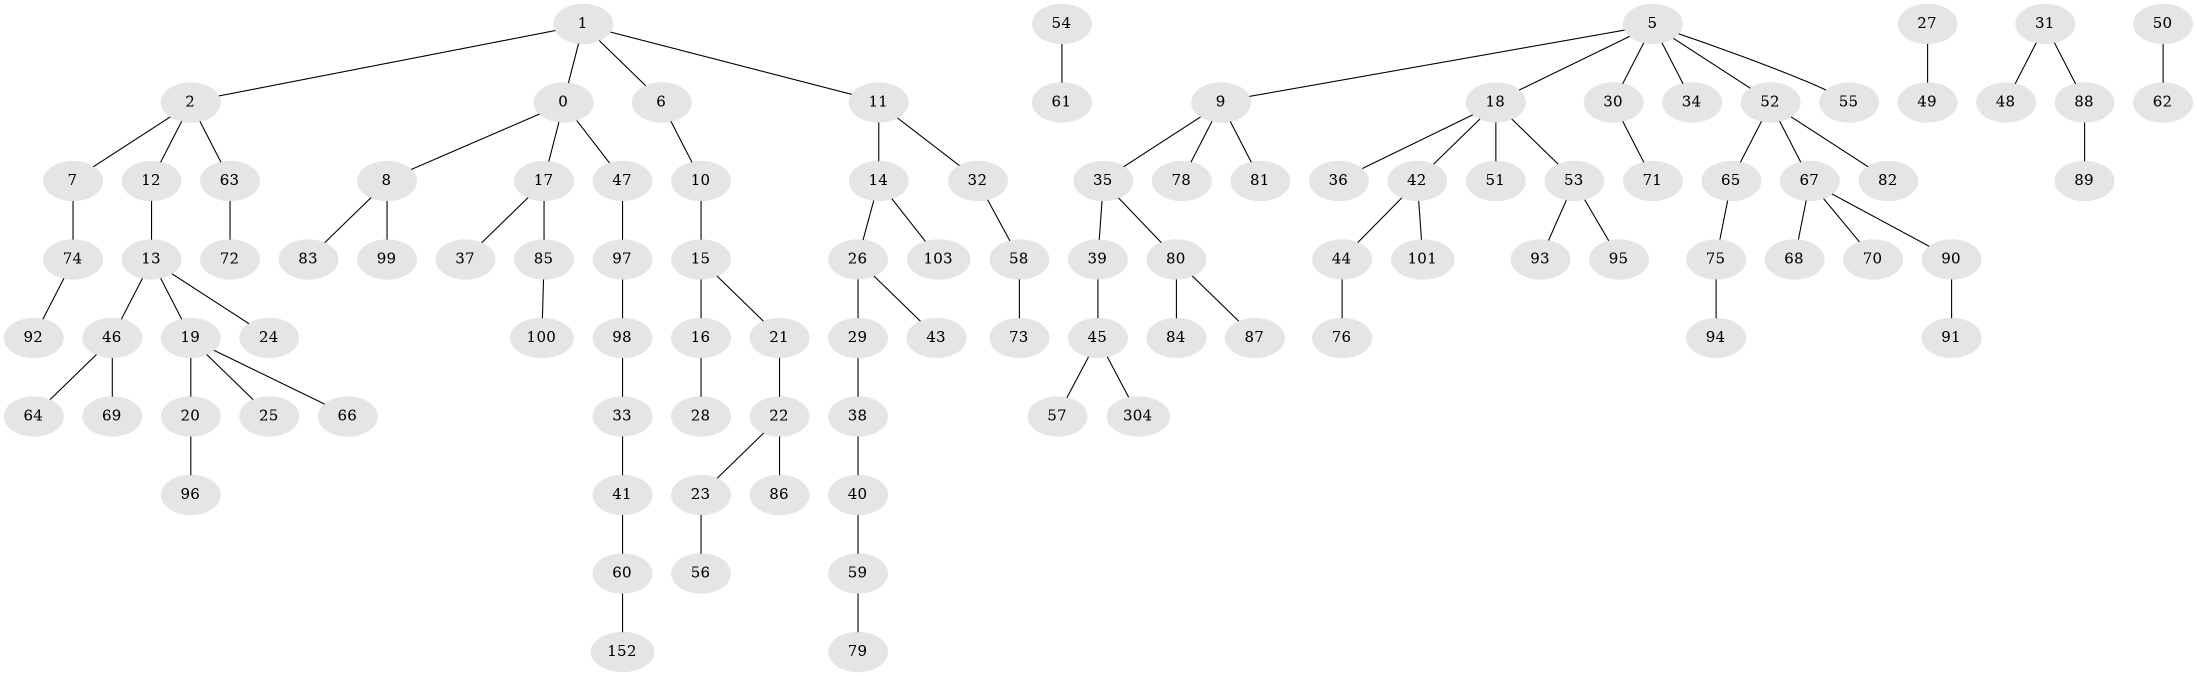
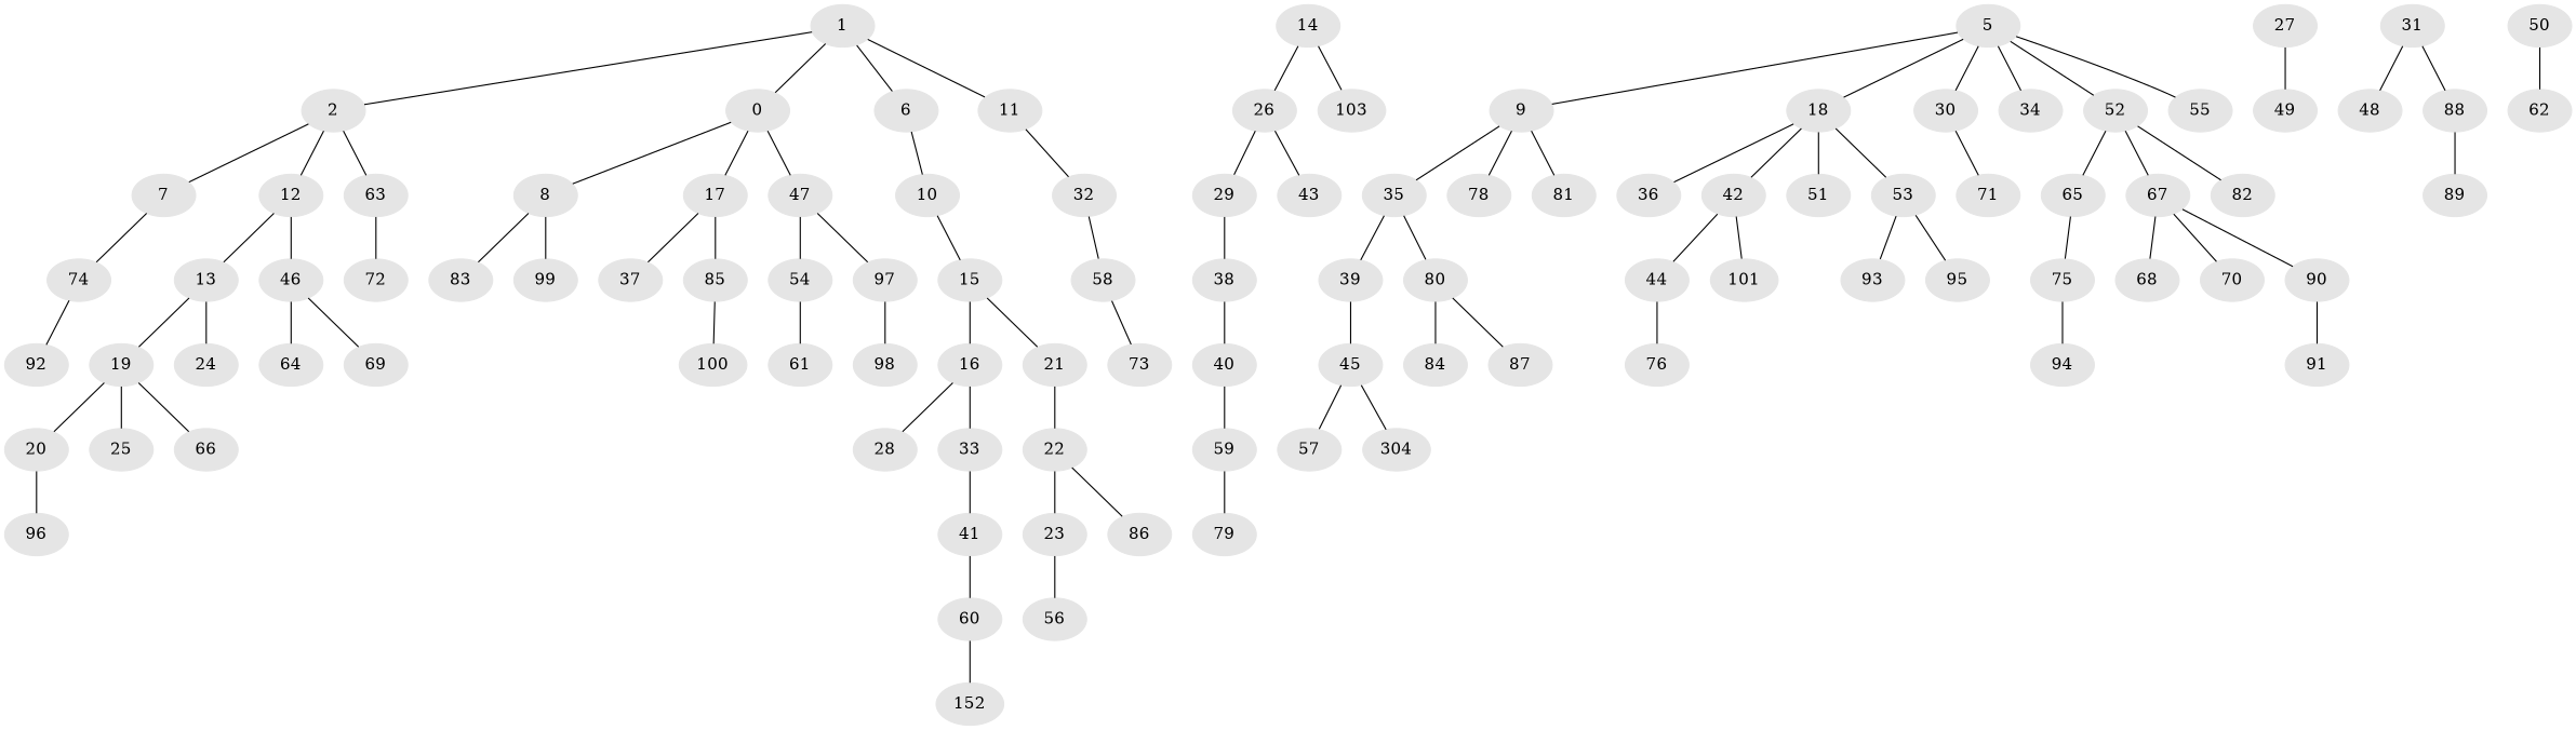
  graph {
    node [color=gray90 style=filled]
    1
    2
    n3 [label=0]
    6
    11
    7
    12
    63
    8
    17
    47
    10
    14
    32
    74
    13
    46
    72
    83
    99
    37
    85
    54
    97
    5
    9
    18
    30
    34
    52
    55
    27
    49
    35
    78
    81
    36
    42
    51
    53
    71
    65
    67
    82
    15
    92
    39
    80
    16
    21
    26
    103
    58
    19
    24
    64
    69
    20
    25
    66
    31
    48
    88
    29
    43
    28
    33
    22
    41
    100
    44
    101
    93
    95
    96
    23
    86
    56
    38
    40
    89
    73
    60
    45
    84
    87
    59
    57
    n89 [label=304]
    79
    50
    62
    n93 [label=152]
    76
    61
    98
    75
    68
    70
    90
    94
    91
    1 -- 2
    1 -- n3
    1 -- 6
    1 -- 11
    2 -- 7
    2 -- 12
    2 -- 63
    n3 -- 8
    n3 -- 17
    n3 -- 47
    6 -- 10
-   11 -- 14
    11 -- 32
    7 -- 74
    12 -- 13
-   13 -- 46
+   12 -- 46
    63 -- 72
    8 -- 83
    8 -- 99
    17 -- 37
    17 -- 85
+   47 -- 54
    47 -- 97
    10 -- 15
    14 -- 26
    14 -- 103
    32 -- 58
    74 -- 92
    13 -- 19
    13 -- 24
    46 -- 64
    46 -- 69
    85 -- 100
    54 -- 61
    97 -- 98
    5 -- 9
    5 -- 18
    5 -- 30
    5 -- 34
    5 -- 52
    5 -- 55
    9 -- 35
    9 -- 78
    9 -- 81
    18 -- 36
    18 -- 42
    18 -- 51
    18 -- 53
    30 -- 71
    52 -- 65
    52 -- 67
    52 -- 82
    27 -- 49
    35 -- 39
    35 -- 80
    42 -- 44
    42 -- 101
    53 -- 93
    53 -- 95
    65 -- 75
    67 -- 68
    67 -- 70
    67 -- 90
    15 -- 16
    15 -- 21
    39 -- 45
    80 -- 84
    80 -- 87
    16 -- 28
-   98 -- 33
+   16 -- 33
    21 -- 22
    26 -- 29
    26 -- 43
    58 -- 73
    19 -- 20
    19 -- 25
    19 -- 66
    20 -- 96
    31 -- 48
    31 -- 88
    88 -- 89
    29 -- 38
    33 -- 41
    22 -- 23
    22 -- 86
    41 -- 60
    44 -- 76
    23 -- 56
    38 -- 40
    40 -- 59
    60 -- n93
    45 -- 57
    45 -- n89
    59 -- 79
    50 -- 62
    75 -- 94
    90 -- 91
  }
